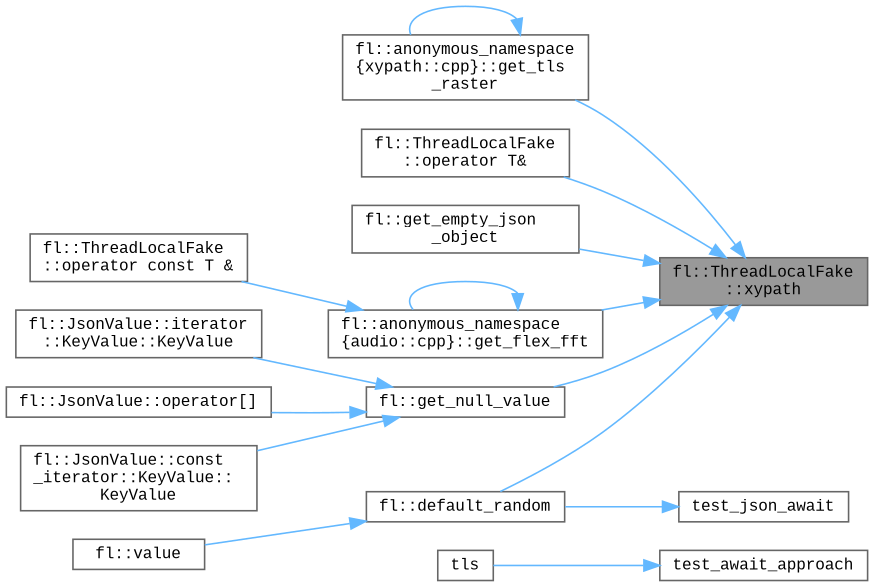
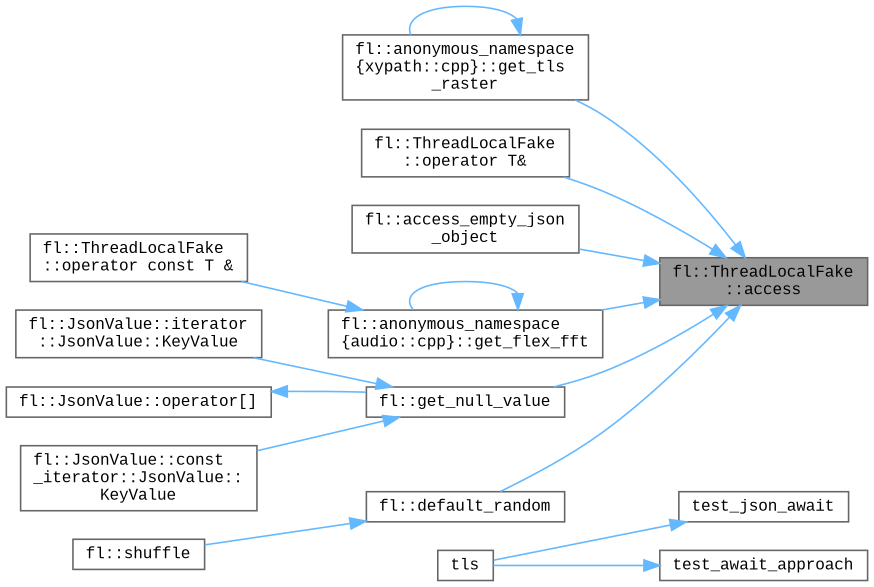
  digraph {
    fontname="Liberation Mono"
    rankdir=RL
    node [color=grey40 fillcolor=white fontname="Liberation Mono" fontsize=10 shape=box style=filled]
    edge [color=steelblue1 dir=back fontname="Liberation Mono" fontsize=10 labelfontname=Helvetica labelfontsize=10 style=solid]
-   n1 [color=gray40 fillcolor=grey60 fontcolor=black height=0.2 label="fl::ThreadLocalFake\l::xypath" width=0.4]
+   n1 [color=gray40 fillcolor=grey60 fontcolor=black height=0.2 label="fl::ThreadLocalFake\l::access" width=0.4]
    n2 [height=0.2 label="fl::default_random" width=0.4]
-   n3 [height=0.2 label="fl::get_empty_json\l_object" width=0.4]
+   n3 [height=0.2 label="fl::access_empty_json\l_object" width=0.4]
    n4 [height=0.2 label="fl::anonymous_namespace\l\{audio::cpp\}::get_flex_fft" width=0.4]
    n5 [height=0.2 label="fl::get_null_value" width=0.4]
    n6 [height=0.2 label="fl::anonymous_namespace\l\{xypath::cpp\}::get_tls\l_raster" width=0.4]
    n7 [height=0.2 label="fl::ThreadLocalFake\l::operator T&" width=0.4]
-   n8 [height=0.2 label="fl::value" width=0.4]
+   n8 [height=0.2 label="fl::shuffle" width=0.4]
    n9 [height=0.2 label="fl::ThreadLocalFake\l::operator const T &" width=0.4]
-   n10 [height=0.2 label="fl::JsonValue::const\l_iterator::KeyValue::\lKeyValue" width=0.4]
-   n11 [height=0.2 label="fl::JsonValue::iterator\l::KeyValue::KeyValue" width=0.4]
+   n10 [height=0.2 label="fl::JsonValue::const\l_iterator::JsonValue::\lKeyValue" width=0.4]
+   n11 [height=0.2 label="fl::JsonValue::iterator\l::JsonValue::KeyValue" width=0.4]
    n12 [height=0.2 label="fl::JsonValue::operator[]" width=0.4]
    n13 [height=0.2 label=test_await_approach width=0.4]
    n14 [height=0.2 label=tls width=0.4]
    n15 [height=0.2 label=test_json_await width=0.4]
    n1 -> n2
    n1 -> n3
    n1 -> n4
    n1 -> n5
    n1 -> n6
    n1 -> n7
    n2 -> n8
    n4 -> n4
    n4 -> n9
    n5 -> n10
    n5 -> n11
-   n5 -> n12
+   n12 -> n5
    n6 -> n6
    n13 -> n14
-   n15 -> n2
+   n15 -> n14
  }
